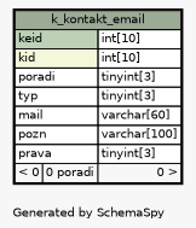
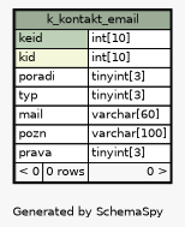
  digraph {
    bgcolor="#f7f7f7"
    fontname=Helvetica
    fontsize=11
    label="\nGenerated by SchemaSpy"
    labeljust=l
    nodesep=0.18
    rankdir=TB
    ranksep=0.46
-   n1 [fontname=Helvetica fontsize=11 label=<     <TABLE BORDER="2" CELLBORDER="1" CELLSPACING="0" BGCOLOR="#ffffff">       <TR><TD COLSPAN="3" BGCOLOR="#9bab96" ALIGN="CENTER">k_kontakt_email</TD></TR>       <TR><TD PORT="keid" COLSPAN="2" BGCOLOR="#bed1b8" ALIGN="LEFT">keid</TD><TD PORT="keid.type" ALIGN="LEFT">int[10]</TD></TR>       <TR><TD PORT="kid" COLSPAN="2" BGCOLOR="#f4f7da" ALIGN="LEFT">kid</TD><TD PORT="kid.type" ALIGN="LEFT">int[10]</TD></TR>       <TR><TD PORT="poradi" COLSPAN="2" ALIGN="LEFT">poradi</TD><TD PORT="poradi.type" ALIGN="LEFT">tinyint[3]</TD></TR>       <TR><TD PORT="typ" COLSPAN="2" ALIGN="LEFT">typ</TD><TD PORT="typ.type" ALIGN="LEFT">tinyint[3]</TD></TR>       <TR><TD PORT="mail" COLSPAN="2" ALIGN="LEFT">mail</TD><TD PORT="mail.type" ALIGN="LEFT">varchar[60]</TD></TR>       <TR><TD PORT="pozn" COLSPAN="2" ALIGN="LEFT">pozn</TD><TD PORT="pozn.type" ALIGN="LEFT">varchar[100]</TD></TR>       <TR><TD PORT="prava" COLSPAN="2" ALIGN="LEFT">prava</TD><TD PORT="prava.type" ALIGN="LEFT">tinyint[3]</TD></TR>       <TR><TD ALIGN="LEFT" BGCOLOR="#f7f7f7">&lt; 0</TD><TD ALIGN="RIGHT" BGCOLOR="#f7f7f7">0 poradi</TD><TD ALIGN="RIGHT" BGCOLOR="#f7f7f7">0 &gt;</TD></TR>     </TABLE>> shape=plaintext]
+   n1 [fontname=Helvetica fontsize=11 label=<     <TABLE BORDER="2" CELLBORDER="1" CELLSPACING="0" BGCOLOR="#ffffff">       <TR><TD COLSPAN="3" BGCOLOR="#9bab96" ALIGN="CENTER">k_kontakt_email</TD></TR>       <TR><TD PORT="keid" COLSPAN="2" BGCOLOR="#bed1b8" ALIGN="LEFT">keid</TD><TD PORT="keid.type" ALIGN="LEFT">int[10]</TD></TR>       <TR><TD PORT="kid" COLSPAN="2" BGCOLOR="#f4f7da" ALIGN="LEFT">kid</TD><TD PORT="kid.type" ALIGN="LEFT">int[10]</TD></TR>       <TR><TD PORT="poradi" COLSPAN="2" ALIGN="LEFT">poradi</TD><TD PORT="poradi.type" ALIGN="LEFT">tinyint[3]</TD></TR>       <TR><TD PORT="typ" COLSPAN="2" ALIGN="LEFT">typ</TD><TD PORT="typ.type" ALIGN="LEFT">tinyint[3]</TD></TR>       <TR><TD PORT="mail" COLSPAN="2" ALIGN="LEFT">mail</TD><TD PORT="mail.type" ALIGN="LEFT">varchar[60]</TD></TR>       <TR><TD PORT="pozn" COLSPAN="2" ALIGN="LEFT">pozn</TD><TD PORT="pozn.type" ALIGN="LEFT">varchar[100]</TD></TR>       <TR><TD PORT="prava" COLSPAN="2" ALIGN="LEFT">prava</TD><TD PORT="prava.type" ALIGN="LEFT">tinyint[3]</TD></TR>       <TR><TD ALIGN="LEFT" BGCOLOR="#f7f7f7">&lt; 0</TD><TD ALIGN="RIGHT" BGCOLOR="#f7f7f7">0 rows</TD><TD ALIGN="RIGHT" BGCOLOR="#f7f7f7">0 &gt;</TD></TR>     </TABLE>> shape=plaintext]
  }
